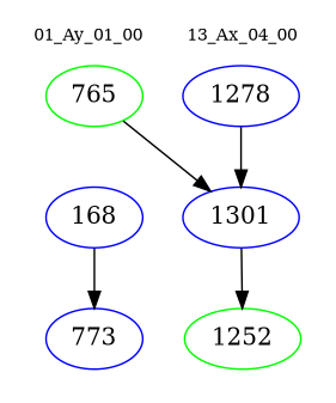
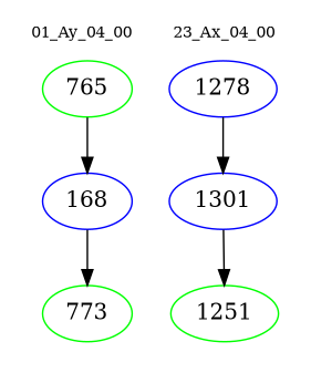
  digraph {
    node [color=green]
    edge [color=black]
    n1 [label=765]
    n2 [color=blue label=168]
-   n3 [color=blue label=773]
+   n3 [label=773]
    n4 [color=blue label=1278]
    n5 [color=blue label=1301]
-   n6 [label=1252]
+   n6 [label=1251]
    subgraph cluster_1 {
      color=white
      fontsize=10
-     label="01_Ay_01_00"
+     label="01_Ay_04_00"
      n1
      n2
      n3
    }
    subgraph cluster_2 {
      color=white
      fontsize=10
-     label="13_Ax_04_00"
+     label="23_Ax_04_00"
      n4
      n5
      n6
    }
-   n1 -> n5
+   n1 -> n2
    n2 -> n3
    n4 -> n5
    n5 -> n6
  }
